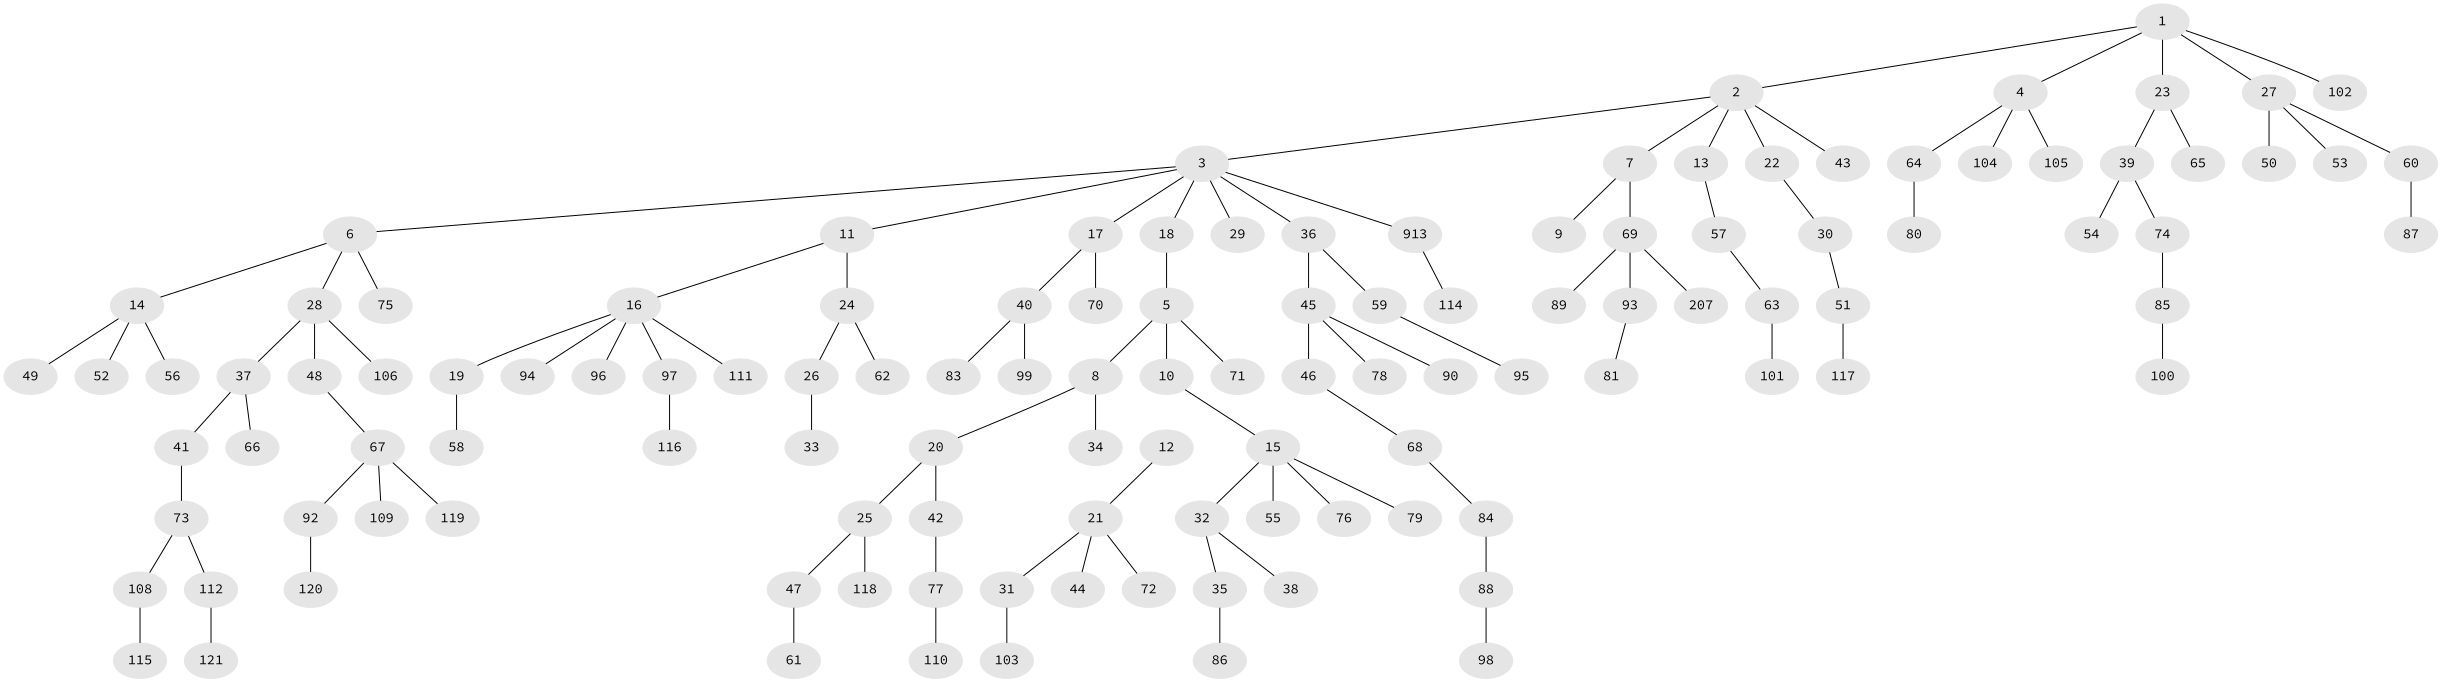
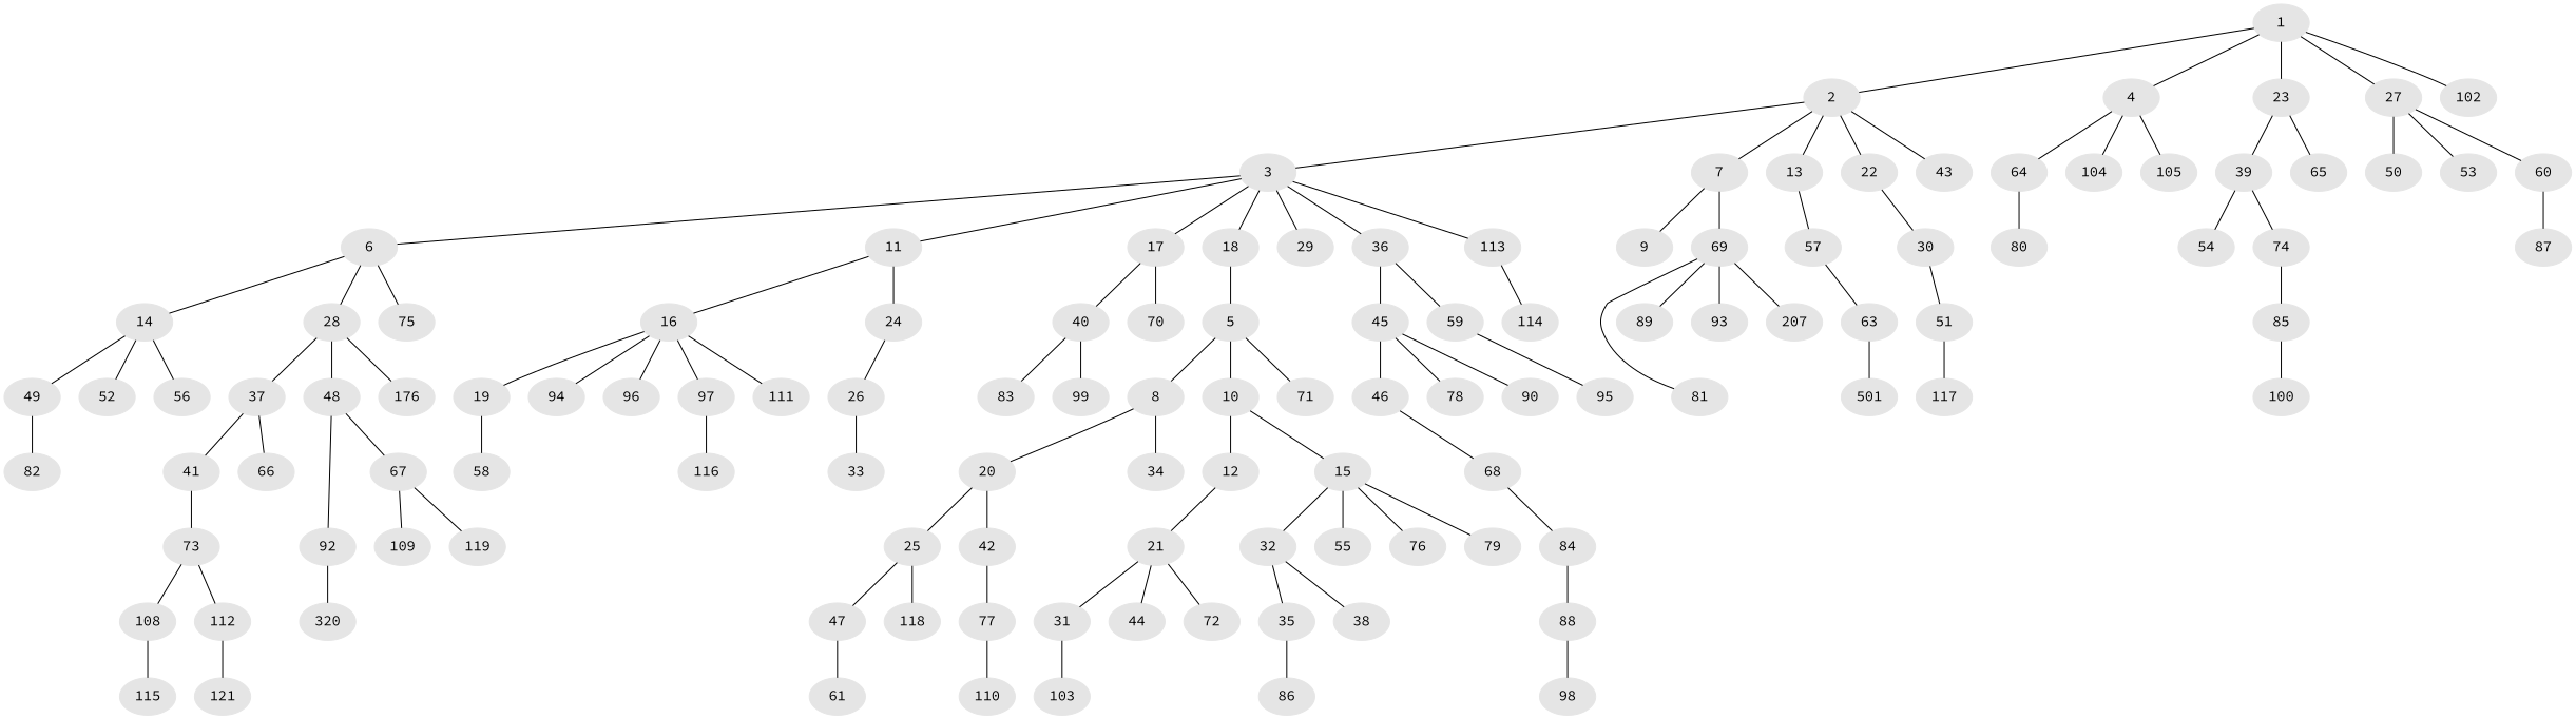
  graph {
    fontname="Source Code Pro"
    node [color=gray90 fontname="Source Code Pro" style=filled]
    edge [fontname="Source Code Pro"]
    1
    2
    4
    23
    27
    102
    3
    7
    13
    22
    43
    64
    104
    105
    39
    65
    50
    53
    60
    6
    11
    17
    18
    29
    36
-   113 [label=913]
+   113
    9
    69
    57
    30
    5
    8
    10
    71
    14
    28
    75
    16
    24
    40
    70
    45
    59
    114
    80
    20
    34
    12
    15
    49
    52
    56
    37
    48
-   106
+   106 [label=176]
    81
    89
    93
    n59 [label=207]
    25
    42
    21
    32
    55
    76
    79
    19
    94
    96
    97
    111
    26
-   62
    31
    44
    72
    63
+   82
    35
    38
    58
    116
    83
    99
    47
    118
    77
    103
    51
    54
    74
    33
    61
    87
    41
    66
    67
    117
    86
    46
    78
    90
    95
    73
    85
    108
    112
    110
    68
    84
    92
    109
    119
-   101
-   120
+   101 [label=501]
+   120 [label=320]
    88
    115
    121
    100
    98
    1 -- 2
    1 -- 4
    1 -- 23
    1 -- 27
    1 -- 102
    2 -- 3
    2 -- 7
    2 -- 13
    2 -- 22
    2 -- 43
    4 -- 64
    4 -- 104
    4 -- 105
    23 -- 39
    23 -- 65
    27 -- 50
    27 -- 53
    27 -- 60
    3 -- 6
    3 -- 11
    3 -- 17
    3 -- 18
    3 -- 29
    3 -- 36
    3 -- 113
    7 -- 9
    7 -- 69
    13 -- 57
    22 -- 30
    64 -- 80
    39 -- 54
    39 -- 74
    60 -- 87
    6 -- 14
    6 -- 28
    6 -- 75
    11 -- 16
    11 -- 24
    17 -- 40
    17 -- 70
    18 -- 5
    36 -- 45
    36 -- 59
    113 -- 114
-   93 -- 81
+   69 -- 81
    69 -- 89
    69 -- 93
    69 -- n59
    57 -- 63
    30 -- 51
    5 -- 8
    5 -- 10
    5 -- 71
    8 -- 20
    8 -- 34
+   10 -- 12
    10 -- 15
    14 -- 49
    14 -- 52
    14 -- 56
    28 -- 37
    28 -- 48
    28 -- 106
    16 -- 19
    16 -- 94
    16 -- 96
    16 -- 97
    16 -- 111
    24 -- 26
-   24 -- 62
    40 -- 83
    40 -- 99
    45 -- 46
    45 -- 78
    45 -- 90
    59 -- 95
    20 -- 25
    20 -- 42
    12 -- 21
    15 -- 32
    15 -- 55
    15 -- 76
    15 -- 79
+   49 -- 82
    37 -- 41
    37 -- 66
    48 -- 67
    25 -- 47
    25 -- 118
    42 -- 77
    21 -- 31
    21 -- 44
    21 -- 72
    32 -- 35
    32 -- 38
    19 -- 58
    97 -- 116
    26 -- 33
    31 -- 103
    63 -- 101
    35 -- 86
    47 -- 61
    77 -- 110
    51 -- 117
    74 -- 85
    41 -- 73
-   67 -- 92
+   48 -- 92
    67 -- 109
    67 -- 119
    46 -- 68
    73 -- 108
    73 -- 112
    85 -- 100
    108 -- 115
    112 -- 121
    68 -- 84
    84 -- 88
    92 -- 120
    88 -- 98
  }
